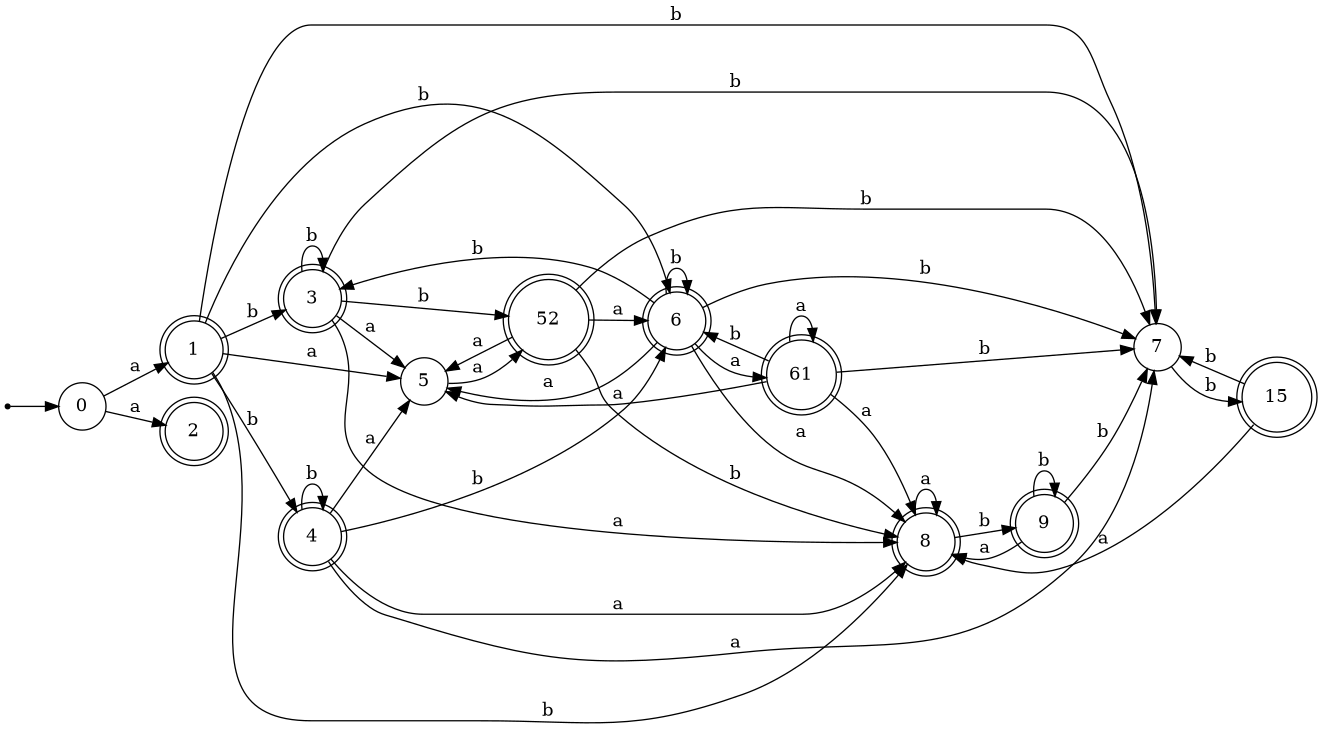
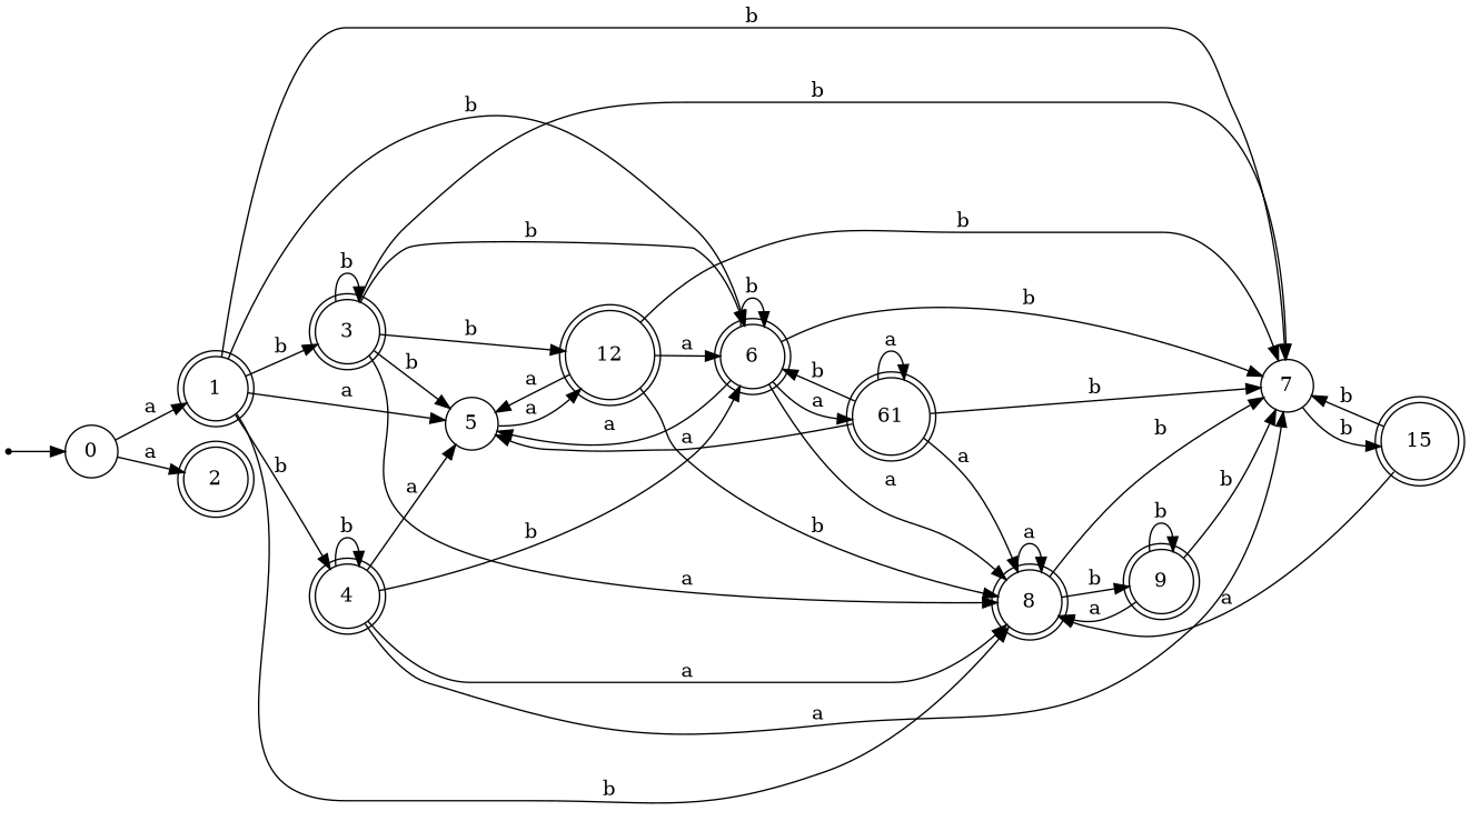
  digraph {
    rankdir=LR
    node [shape=doublecircle]
    dummy0 [shape=point]
    0 [shape=circle]
    1
    2
    3
    4
    5 [shape=circle]
    6
    7 [shape=circle]
    8
-   12 [label=52]
+   12
    n12 [label=61]
    n13 [label=15]
    9
    dummy0 -> 0
    0 -> 1 [label=a]
    0 -> 2 [label=a]
    1 -> 3 [label=b]
    1 -> 4 [label=b]
    1 -> 5 [label=a]
    1 -> 6 [label=b]
    1 -> 7 [label=b]
    1 -> 8 [label=b]
    3 -> 3 [label=b]
-   3 -> 5 [label=a]
-   6 -> 3 [label=b]
+   3 -> 5 [label=b]
+   3 -> 6 [label=b]
    3 -> 7 [label=b]
    3 -> 8 [label=a]
    3 -> 12 [label=b]
    4 -> 4 [label=b]
    4 -> 5 [label=a]
    4 -> 6 [label=b]
    4 -> 7 [label=a]
    4 -> 8 [label=a]
    5 -> 12 [label=a]
    6 -> 5 [label=a]
    6 -> 6 [label=b]
    6 -> 7 [label=b]
    6 -> 8 [label=a]
    6 -> n12 [label=a]
    7 -> n13 [label=b]
+   8 -> 7 [label=b]
    8 -> 8 [label=a]
    8 -> 9 [label=b]
    12 -> 5 [label=a]
    12 -> 6 [label=a]
    12 -> 7 [label=b]
    12 -> 8 [label=b]
    n12 -> 5 [label=a]
    n12 -> 6 [label=b]
    n12 -> 7 [label=b]
    n12 -> 8 [label=a]
    n12 -> n12 [label=a]
    n13 -> 7 [label=b]
    n13 -> 8 [label=a]
    9 -> 7 [label=b]
    9 -> 8 [label=a]
    9 -> 9 [label=b]
  }
